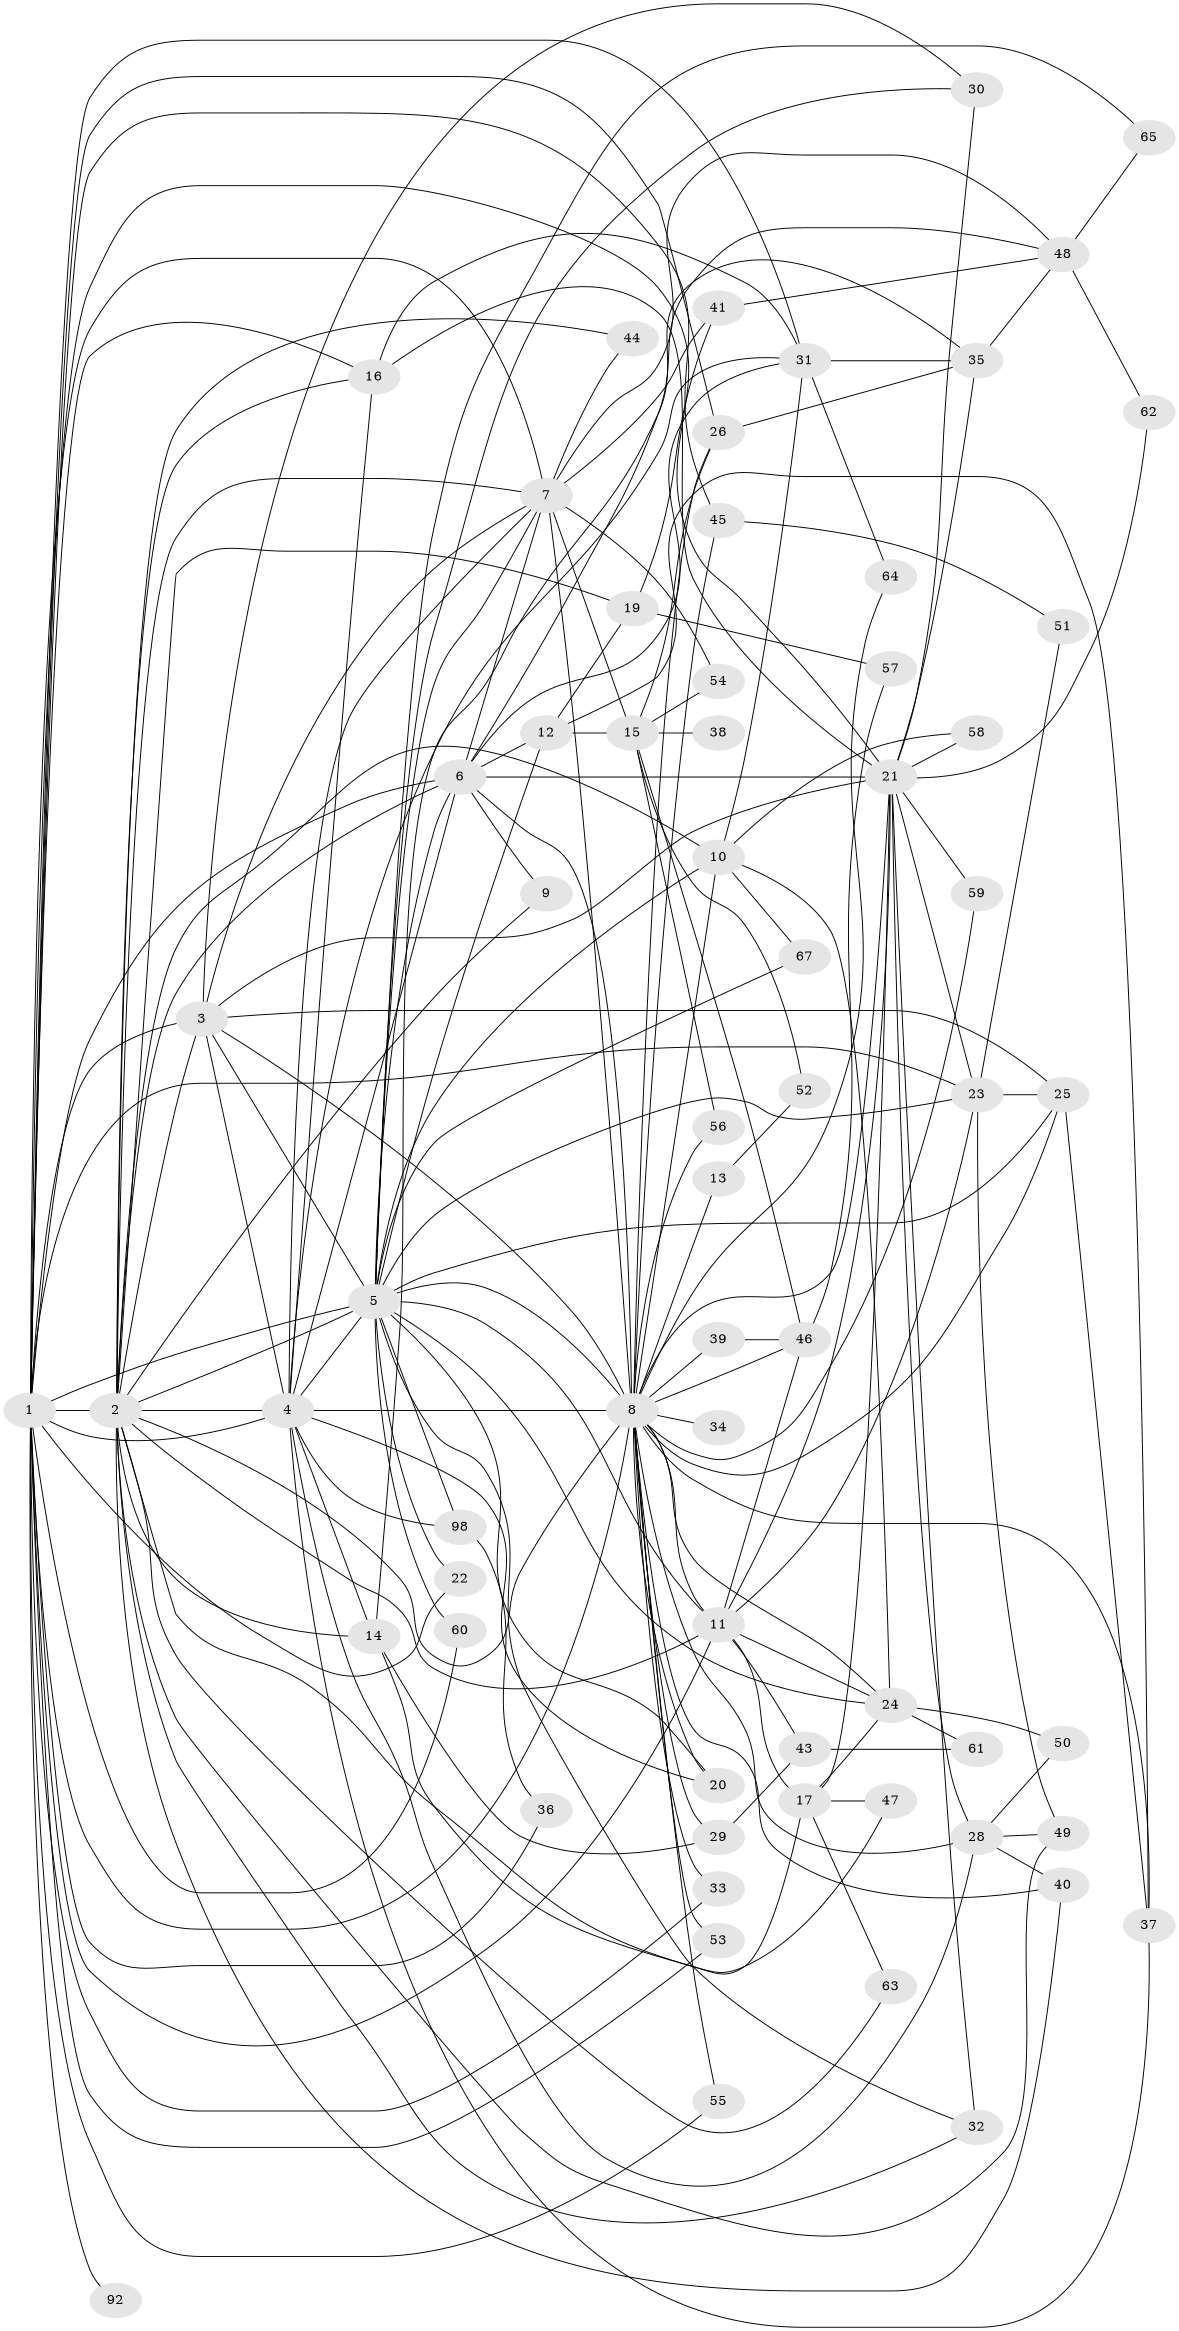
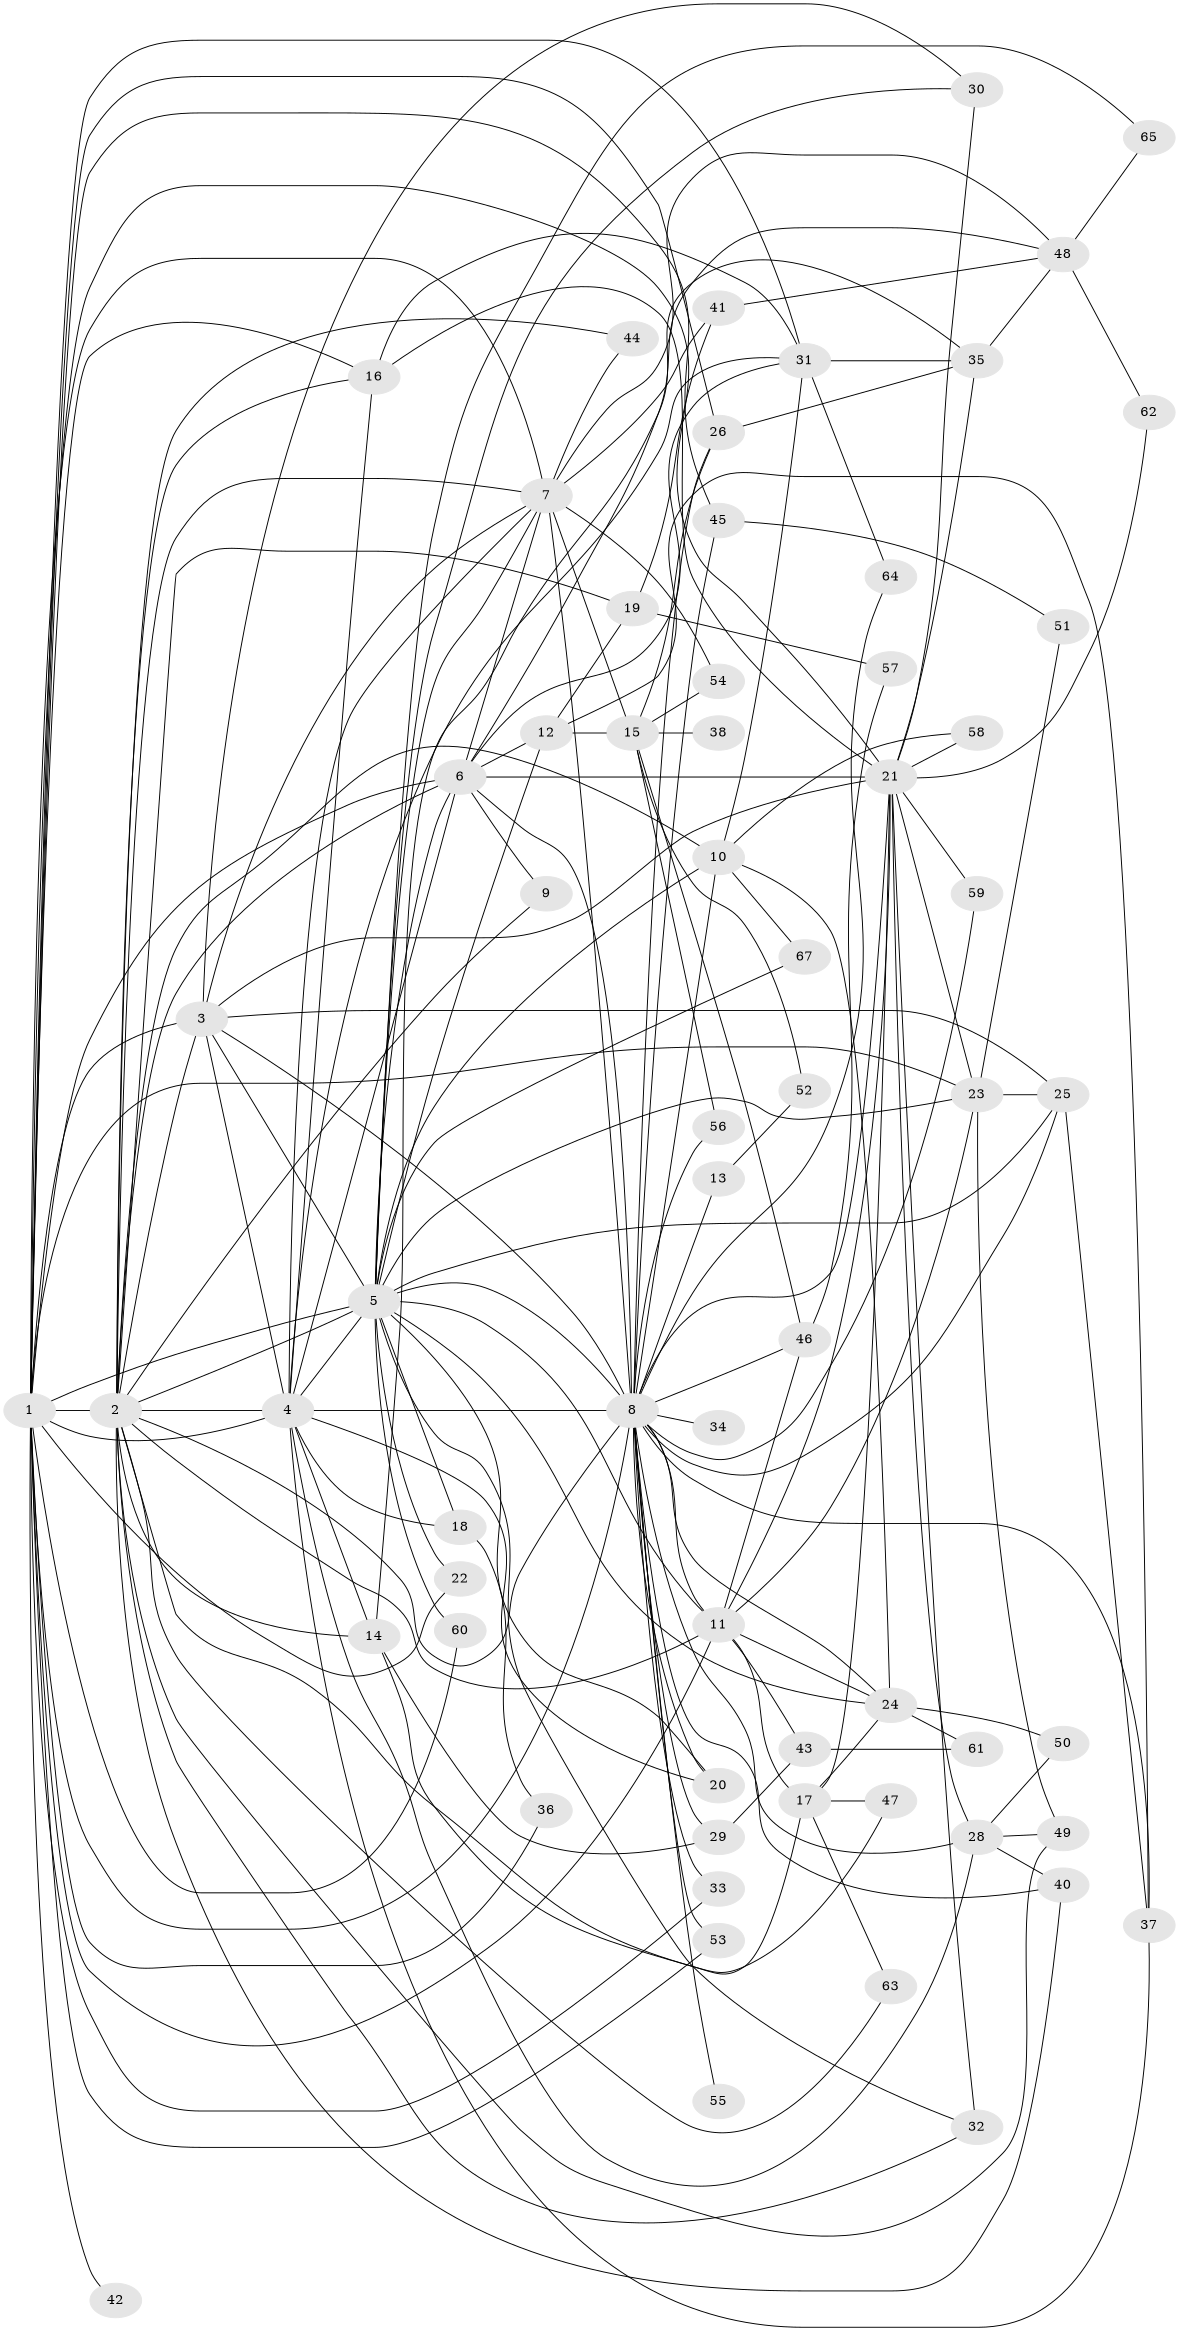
  graph {
    rankdir=LR
    node [color=gray90 style=filled]
    edge [weight=1.0]
    1
    2
    3
    4
    5
    6
    7
    8
    11
    16
    21
    22
    23
    26
    31
    33
    36
-   42 [label=92]
+   42
    45
    53
    55
    60
    9
    10
    14
    17
    19
    32
    40
    44
    49
    63
    25
    30
-   18 [label=98]
+   18
    20
    28
    37
    12
    24
    n41 [label=67]
    65
    48
    15
    41
    54
    13
    29
    34
-   39
    46
    56
    59
    64
    43
    58
    35
    62
    51
    47
    57
    50
    61
    52
    38
    1 -- 2 [weight=3.0]
    1 -- 3
    1 -- 4 [weight=2.0]
    1 -- 5
    1 -- 6
    1 -- 7
    1 -- 8 [weight=3.0]
    1 -- 11
    1 -- 16
    1 -- 21 [weight=2.0]
    1 -- 22
    1 -- 23
    1 -- 26
    1 -- 31
    1 -- 33
    1 -- 36
    1 -- 42
    1 -- 45
    1 -- 53
-   1 -- 55
    1 -- 60
    2 -- 3 [weight=2.0]
    2 -- 4 [weight=4.0]
    2 -- 5 [weight=2.0]
    2 -- 6 [weight=2.0]
    2 -- 7 [weight=2.0]
    2 -- 8 [weight=2.0]
    2 -- 11
    2 -- 16
    2 -- 9
    2 -- 10
    2 -- 14 [weight=2.0]
    2 -- 17 [weight=2.0]
    2 -- 19
    2 -- 32
    2 -- 40
    2 -- 44
    2 -- 49
    2 -- 63
    3 -- 4 [weight=3.0]
    3 -- 5
    3 -- 7
    3 -- 8
    3 -- 21
    3 -- 25 [weight=4.0]
    3 -- 30 [weight=2.0]
    4 -- 5 [weight=3.0]
    4 -- 6 [weight=3.0]
    4 -- 7 [weight=2.0]
    4 -- 8 [weight=16.0]
    4 -- 16
    4 -- 31
    4 -- 14 [weight=2.0]
    4 -- 18 [weight=2.0]
    4 -- 20 [weight=2.0]
    4 -- 28
    4 -- 37 [weight=3.0]
    5 -- 6
    5 -- 7
    5 -- 8 [weight=2.0]
    5 -- 11
    5 -- 22
    5 -- 23
    5 -- 60
    5 -- 10
    5 -- 32
    5 -- 25
    5 -- 30
    5 -- 18
    5 -- 20
    5 -- 12
    5 -- 24
    5 -- n41
    5 -- 65
    6 -- 7 [weight=2.0]
    6 -- 8
    6 -- 21 [weight=10.0]
    6 -- 31
    6 -- 9 [weight=2.0]
    6 -- 12 [weight=2.0]
    6 -- 48
    7 -- 8
    7 -- 44
    7 -- 48
    7 -- 15
    7 -- 41
    7 -- 54
    8 -- 11
    8 -- 21 [weight=3.0]
    8 -- 26
    8 -- 33
    8 -- 45
    8 -- 53
    8 -- 55
    8 -- 10
    8 -- 40
    8 -- 25 [weight=2.0]
    8 -- 20
    8 -- 28 [weight=3.0]
    8 -- 37
    8 -- 24
    8 -- 13
    8 -- 29
    8 -- 34
-   8 -- 39 [weight=2.0]
    8 -- 46
    8 -- 56
    8 -- 59
    8 -- 64
    11 -- 21
    11 -- 23
    11 -- 17
    11 -- 24
    11 -- 46
    11 -- 43
    16 -- 21
    16 -- 31
    21 -- 23
    21 -- 32
    21 -- 30
    21 -- 28
    21 -- 59
    21 -- 58
    21 -- 35
    21 -- 62
    23 -- 49
    23 -- 25
    23 -- 51
    26 -- 35
    31 -- 64
    31 -- 35
    45 -- 51
    10 -- 31
    10 -- 24
    10 -- n41
    10 -- 58
    14 -- 29
    14 -- 35
    14 -- 47
    17 -- 21
    17 -- 63
    17 -- 24
    17 -- 47
    19 -- 41
    19 -- 57
    25 -- 37
    18 -- 36
    28 -- 40
    28 -- 49
    28 -- 50
    12 -- 19
    12 -- 37
    12 -- 15
    24 -- 50
    24 -- 61
    48 -- 65
    48 -- 62
    15 -- 26
    15 -- 54
    15 -- 46
    15 -- 56
    15 -- 52
    15 -- 38
    41 -- 48
    13 -- 52
    29 -- 43
-   39 -- 46
    46 -- 57
    43 -- 61
    35 -- 48
  }
